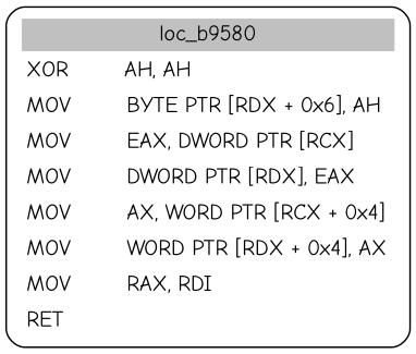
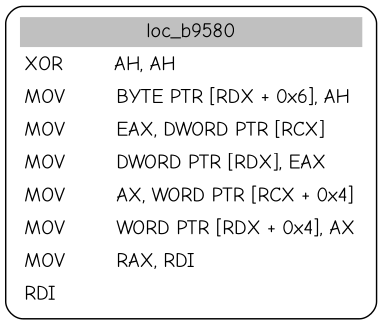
  digraph {
    fontname="Comic Neue"
-   n1 [fontname="Comic Neue" label=<<table border="0" cellborder="0" cellpadding="3"><tr><td align="center" colspan="2" bgcolor="grey">loc_b9580</td></tr><tr><td align="left">XOR        AH, AH</td></tr><tr><td align="left">MOV        BYTE PTR [RDX + 0x6], AH</td></tr><tr><td align="left">MOV        EAX, DWORD PTR [RCX]</td></tr><tr><td align="left">MOV        DWORD PTR [RDX], EAX</td></tr><tr><td align="left">MOV        AX, WORD PTR [RCX + 0x4]</td></tr><tr><td align="left">MOV        WORD PTR [RDX + 0x4], AX</td></tr><tr><td align="left">MOV        RAX, RDI</td></tr><tr><td align="left">RET        </td></tr></table>> shape=Mrecord]
+   n1 [fontname="Comic Neue" label=<<table border="0" cellborder="0" cellpadding="3"><tr><td align="center" colspan="2" bgcolor="grey">loc_b9580</td></tr><tr><td align="left">XOR        AH, AH</td></tr><tr><td align="left">MOV        BYTE PTR [RDX + 0x6], AH</td></tr><tr><td align="left">MOV        EAX, DWORD PTR [RCX]</td></tr><tr><td align="left">MOV        DWORD PTR [RDX], EAX</td></tr><tr><td align="left">MOV        AX, WORD PTR [RCX + 0x4]</td></tr><tr><td align="left">MOV        WORD PTR [RDX + 0x4], AX</td></tr><tr><td align="left">MOV        RAX, RDI</td></tr><tr><td align="left">RDI        </td></tr></table>> shape=Mrecord]
  }
